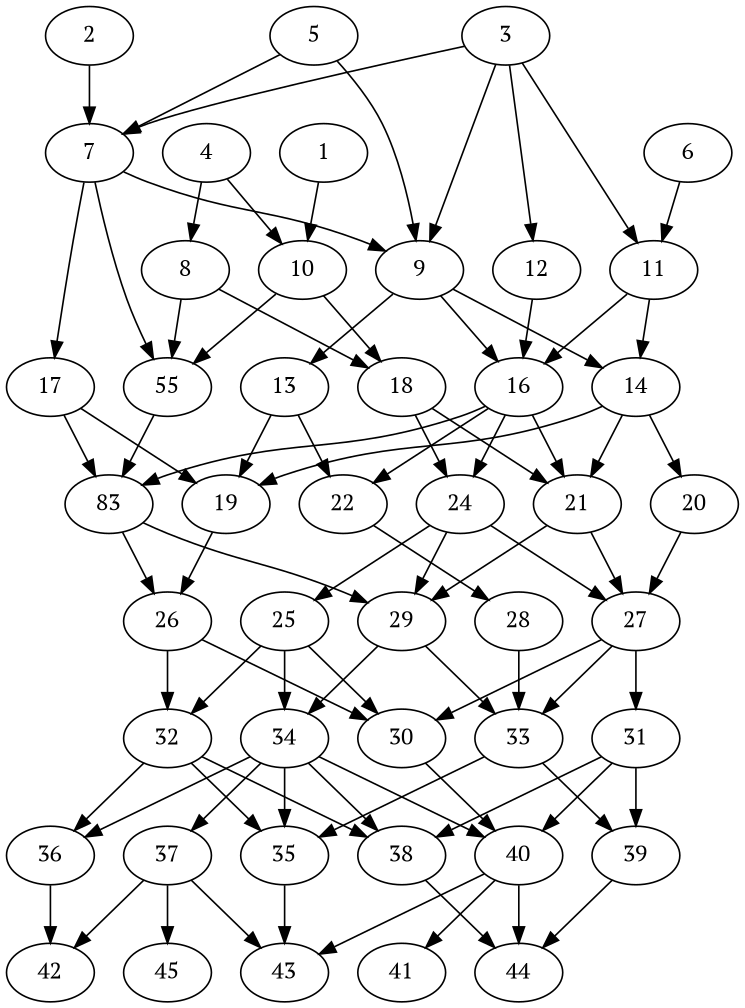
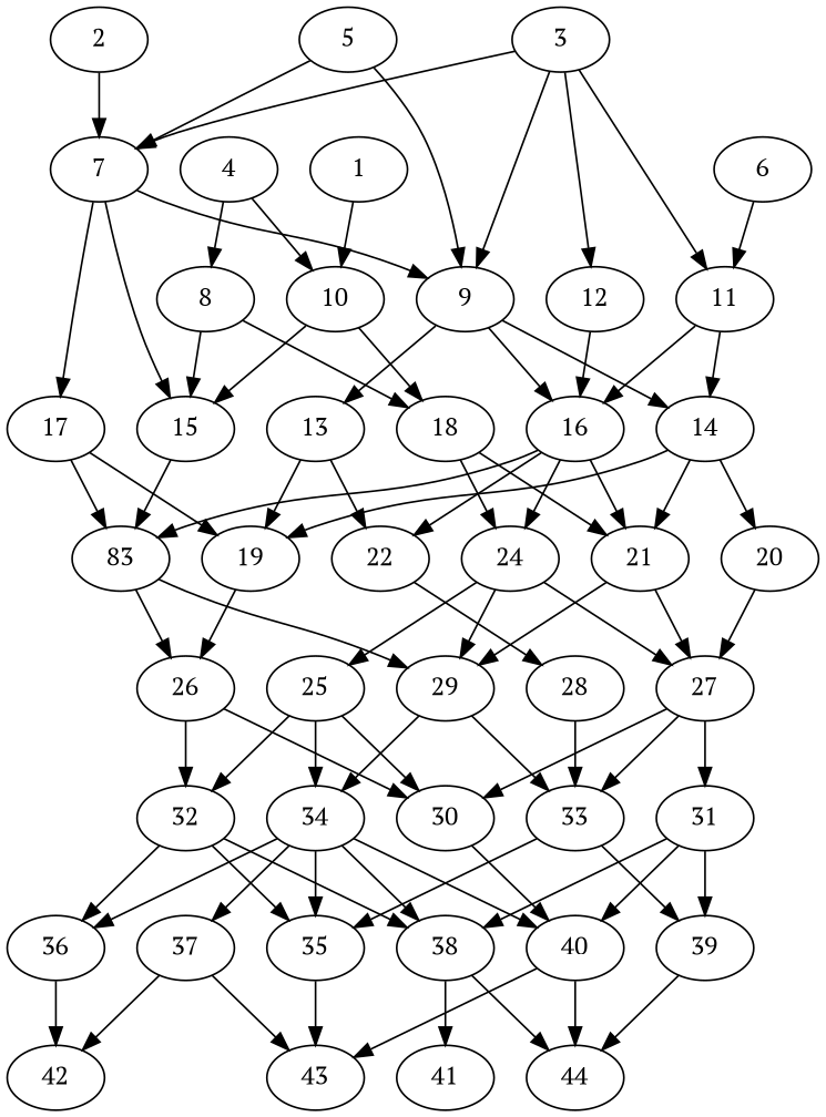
  digraph {
    fontname="PT Serif"
    node [alpha=0.01 fontname="PT Serif"]
    edge [fontname="PT Serif"]
    1 [alpha=0.09 expect_size=26109952]
    10 [alpha=0.10 expect_size=41281536]
-   15 [alpha=0.13 expect_size=26237952 label=55]
+   15 [alpha=0.13 expect_size=26237952]
    18 [alpha=0.12 expect_size=24605696]
    n5 [alpha=0.08 expect_size=34245632 label=83]
    21 [alpha=0.00 expect_size=22694912]
    24 [expect_size=41904128]
    2 [alpha=0.15 expect_size=44874752]
    7 [alpha=0.19 expect_size=23870464]
    9 [alpha=0.14 expect_size=21493760]
    17 [alpha=0.15 expect_size=26699776]
    13 [alpha=0.03 expect_size=10370048]
    14 [expect_size=13332480]
    16 [expect_size=46804992]
    19 [alpha=0.09 expect_size=15134720]
    22 [alpha=0.07 expect_size=33840128]
    20 [alpha=0.10 expect_size=47417344]
    3 [expect_size=37986304]
    11 [alpha=0.05 expect_size=46753792]
    12 [alpha=0.00 expect_size=21541888]
    4 [alpha=0.05 expect_size=31694848]
    8 [alpha=0.16 expect_size=44396544]
    5 [alpha=0.09 expect_size=14426112]
    6 [alpha=0.11 expect_size=34433024]
    28 [alpha=0.14 expect_size=17772544]
    26 [alpha=0.05 expect_size=28371968]
    29 [alpha=0.14 expect_size=45947904]
    27 [expect_size=29578240]
    25 [alpha=0.17 expect_size=44263424]
    30 [alpha=0.09 expect_size=19230720]
    32 [expect_size=43929600]
    33 [alpha=0.03 expect_size=14288896]
    31 [alpha=0.02 expect_size=43059200]
    34 [alpha=0.08 expect_size=34066432]
    40 [alpha=0.08 expect_size=14672896]
    38 [alpha=0.04 expect_size=42276864]
    35 [alpha=0.02 expect_size=35341312]
    36 [alpha=0.14 expect_size=27299840]
    39 [alpha=0.17 expect_size=28707840]
    37 [alpha=0.15 expect_size=39130112]
    43 [alpha=0.00 expect_size=43729920]
    44 [alpha=0.19 expect_size=51135488]
    41 [alpha=0.07 expect_size=36211712]
    42 [alpha=0.17 expect_size=40464384]
-   45 [alpha=0.13 expect_size=23585792]
    1 -> 10
    10 -> 15
    10 -> 18
    15 -> n5
    18 -> 21
    18 -> 24
    n5 -> 26
    n5 -> 29
    21 -> 29
    21 -> 27
    24 -> 29
    24 -> 27
    24 -> 25
    2 -> 7
    7 -> 15
    7 -> 9
    7 -> 17
    9 -> 13
    9 -> 14
    9 -> 16
    17 -> n5
    17 -> 19
    13 -> 19
    13 -> 22
    14 -> 21
    14 -> 19
    14 -> 20
    16 -> n5
    16 -> 21
    16 -> 24
    16 -> 22
    19 -> 26
    22 -> 28
    20 -> 27
    3 -> 7
    3 -> 9
    3 -> 11
    3 -> 12
    11 -> 14
    11 -> 16
    12 -> 16
    4 -> 10
    4 -> 8
    8 -> 15
    8 -> 18
    5 -> 7
    5 -> 9
    6 -> 11
    28 -> 33
    26 -> 30
    26 -> 32
    29 -> 33
    29 -> 34
    27 -> 30
    27 -> 33
    27 -> 31
    25 -> 30
    25 -> 32
    25 -> 34
    30 -> 40
    32 -> 38
    32 -> 35
    32 -> 36
    33 -> 35
    33 -> 39
    31 -> 40
    31 -> 38
    31 -> 39
    34 -> 40
    34 -> 38
    34 -> 35
    34 -> 36
    34 -> 37
    40 -> 43
    40 -> 44
-   40 -> 41
+   38 -> 41
    38 -> 44
    35 -> 43
    36 -> 42
    39 -> 44
    37 -> 43
    37 -> 42
-   37 -> 45
  }
